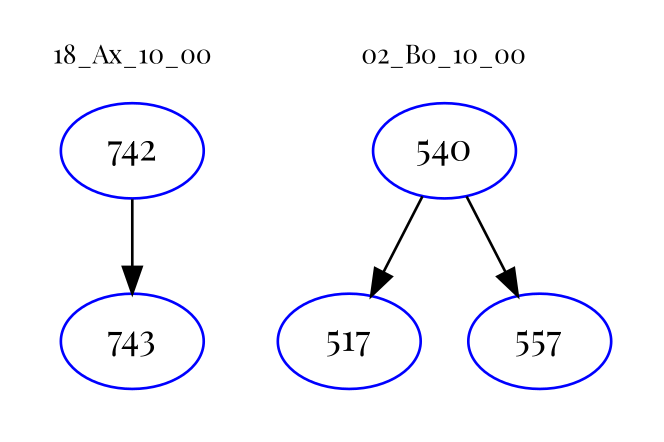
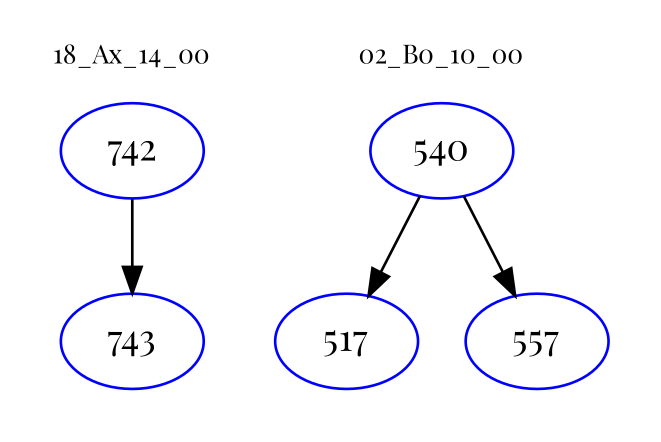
  digraph {
    fontname="Playfair Display"
    node [color=blue fontname="Playfair Display"]
    edge [color=black fontname="Playfair Display"]
    n1 [label=742]
    n2 [label=743]
    n3 [label=540]
    n4 [label=517]
    n5 [label=557]
    subgraph cluster_1 {
      color=white
      fontsize=10
-     label="18_Ax_10_00"
+     label="18_Ax_14_00"
      n1
      n2
    }
    subgraph cluster_2 {
      color=white
      fontsize=10
      label="02_B0_10_00"
      n3
      n4
      n5
    }
    n1 -> n2
    n3 -> n4
    n3 -> n5
  }
